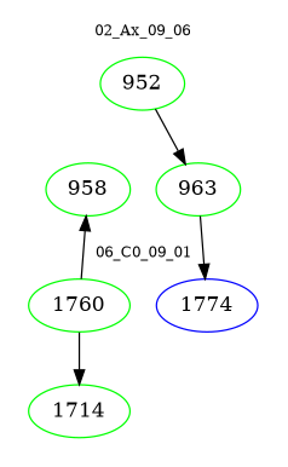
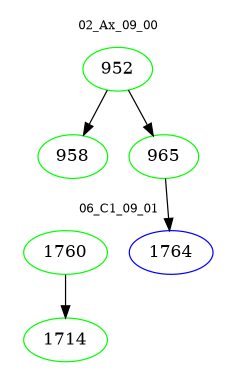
  digraph {
    node [color=green]
    edge [color=black]
    n1 [label=952]
    n2 [label=958]
-   n3 [label=963]
+   n3 [label=965]
    n4 [label=1760]
    n5 [label=1714]
-   n6 [color=blue label=1774]
+   n6 [color=blue label=1764]
    subgraph cluster_1 {
      color=white
      fontsize=10
-     label="02_Ax_09_06"
+     label="02_Ax_09_00"
      n1
      n2
      n3
    }
    subgraph cluster_2 {
      color=white
      fontsize=10
-     label="06_C0_09_01"
+     label="06_C1_09_01"
      n4
      n5
      n6
    }
-   n4 -> n2
+   n1 -> n2
    n1 -> n3
    n3 -> n6
    n4 -> n5
  }
